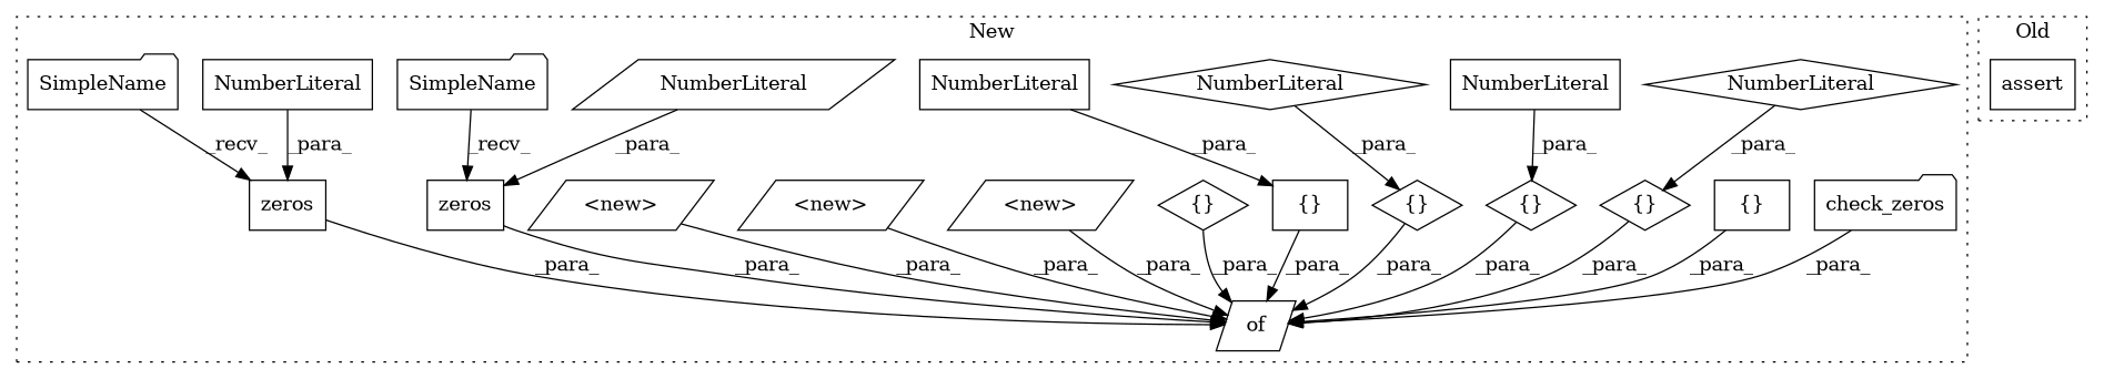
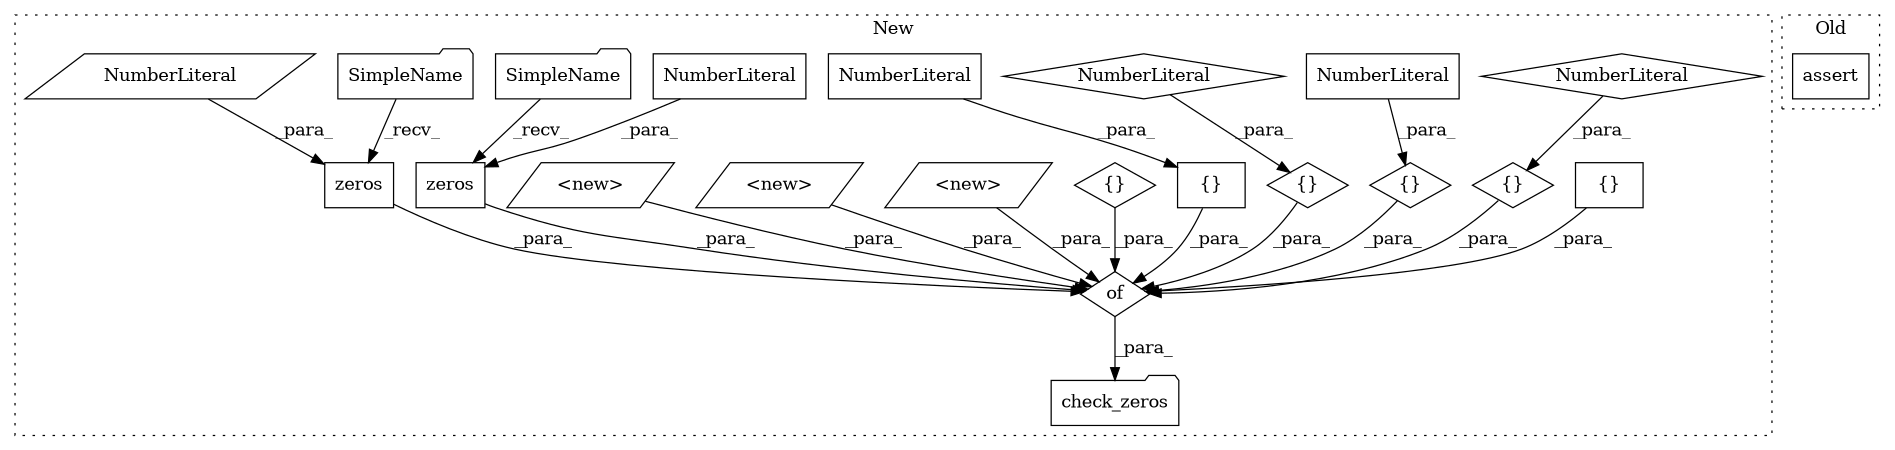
  digraph {
    node [a=4 l="1,1" shape=box]
    n1 [a=32 l="19,1" label=check_zeros s="65291,66225" shape=folder]
    n2 [label="{}" s="65848,65863"]
-   n3 [a=32 l="3,1" label=of s="65324,66224" shape=parallelogram]
+   n3 [a=32 l="3,1" label=of s="65324,66224" shape=diamond]
    n4 [label="{}" s="66014,66016" shape=diamond]
    n5 [a=34 l=1 label=NumberLiteral s=66015 shape=diamond]
    n6 [label="{}" s="66087,66089" shape=diamond]
    n7 [a=34 l=1 label=NumberLiteral s=66088]
    n8 [label="{}" s="65504,65506" shape=diamond]
    n9 [a=34 l=1 label=NumberLiteral s=65505 shape=diamond]
    n10 [label="{}" s="65406,65408"]
    n11 [a=34 l=1 label=NumberLiteral s=65407]
    n12 [label="{}" s="65929,65944" shape=diamond]
    n13 [a=14 l=59 label="<new>" s=66018 shape=parallelogram]
    n14 [a=32 l="6,1" label=zeros s="65774,65781"]
    n15 [a=34 l=1 label=NumberLiteral s=65780]
    n16 [a=14 l=59 label="<new>" s=65610 shape=parallelogram]
    n17 [a=32 l="6,1" label=zeros s="65686,65693"]
    n18 [a=34 l=1 label=NumberLiteral s=65692 shape=parallelogram]
    n19 [a=14 l=54 label="<new>" s=65865 shape=parallelogram]
    n20 [a=42 l=5 label=SimpleName s=65680 shape=folder]
    n21 [a=42 l=5 label=SimpleName s=65768 shape=folder]
    n22 [a=32 l="12,1" label=assert s="56809,56835"]
    subgraph cluster_1 {
      label=New
      style=dotted
      n1
      n2
      n3
      n4
      n5
      n6
      n7
      n8
      n9
      n10
      n11
      n12
      n13
      n14
      n15
      n16
      n17
      n18
      n19
      n20
      n21
    }
    subgraph cluster_2 {
      label=Old
      style=dotted
      n22
    }
    n2 -> n3 [label=_para_]
-   n1 -> n3 [label=_para_]
+   n3 -> n1 [label=_para_]
    n4 -> n3 [label=_para_]
    n5 -> n4 [label=_para_]
    n6 -> n3 [label=_para_]
    n7 -> n6 [label=_para_]
    n8 -> n3 [label=_para_]
    n9 -> n8 [label=_para_]
    n10 -> n3 [label=_para_]
    n11 -> n10 [label=_para_]
    n12 -> n3 [label=_para_]
    n13 -> n3 [label=_para_]
    n14 -> n3 [label=_para_]
    n15 -> n14 [label=_para_]
    n16 -> n3 [label=_para_]
    n17 -> n3 [label=_para_]
    n18 -> n17 [label=_para_]
    n19 -> n3 [label=_para_]
    n20 -> n17 [label=_recv_]
    n21 -> n14 [label=_recv_]
  }
